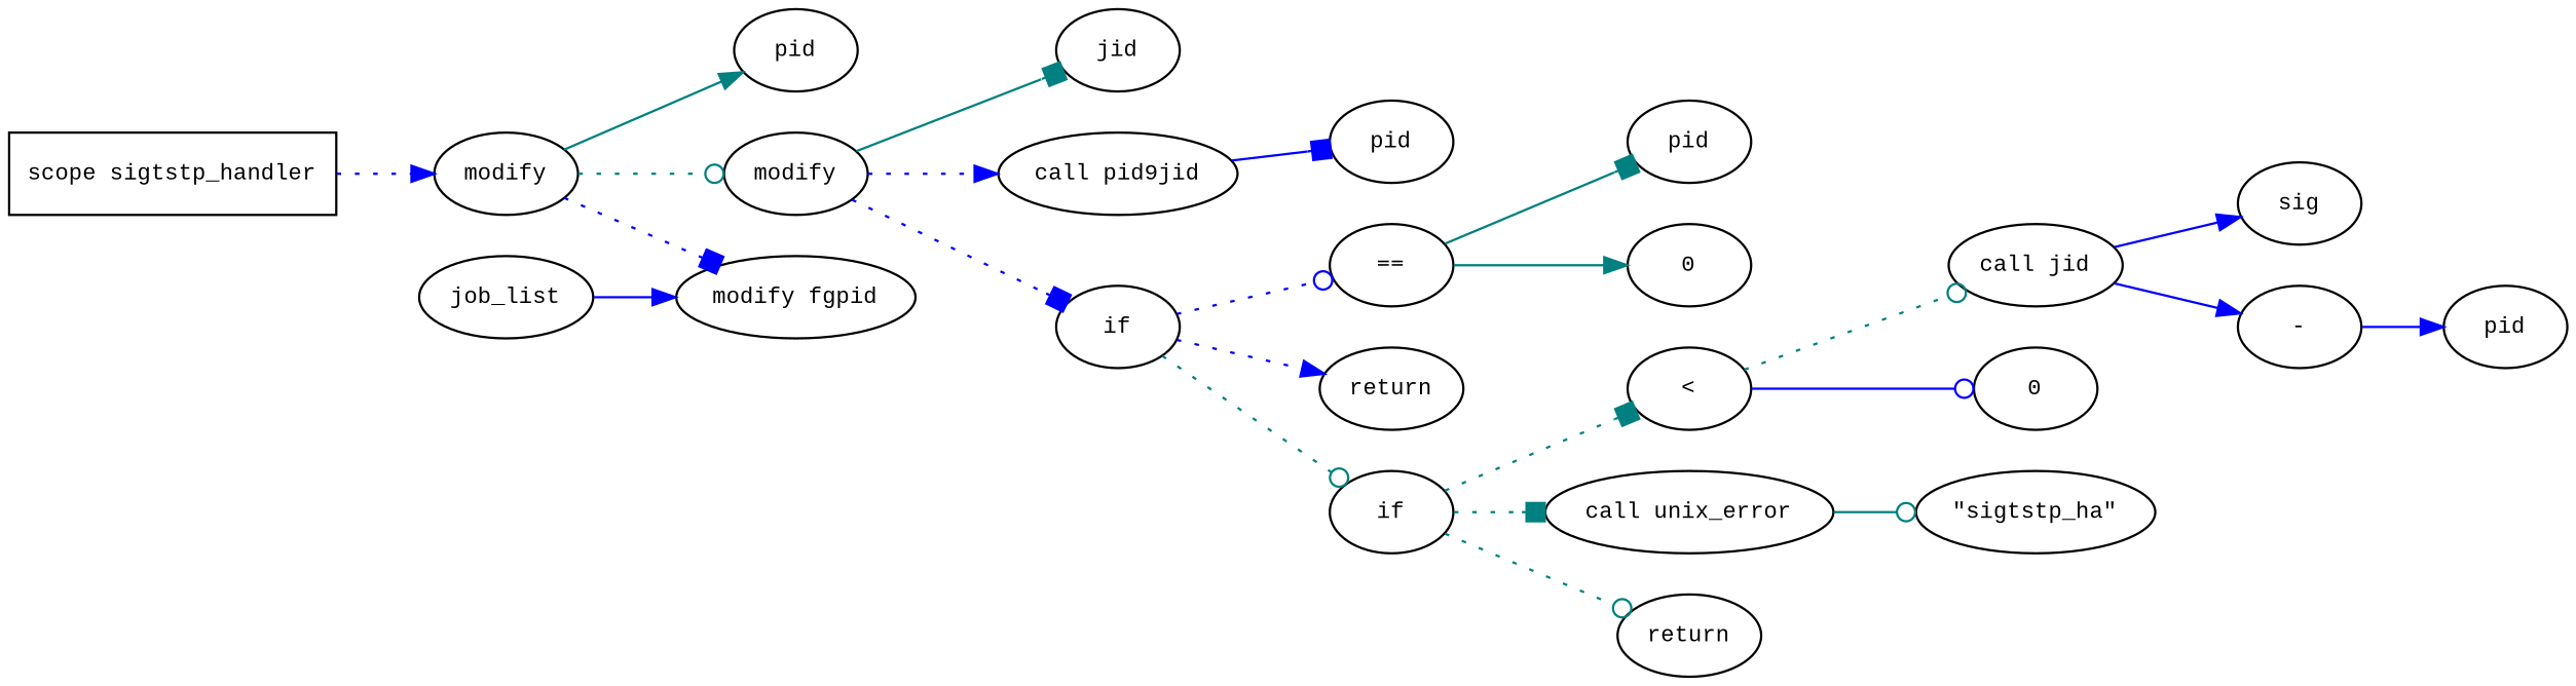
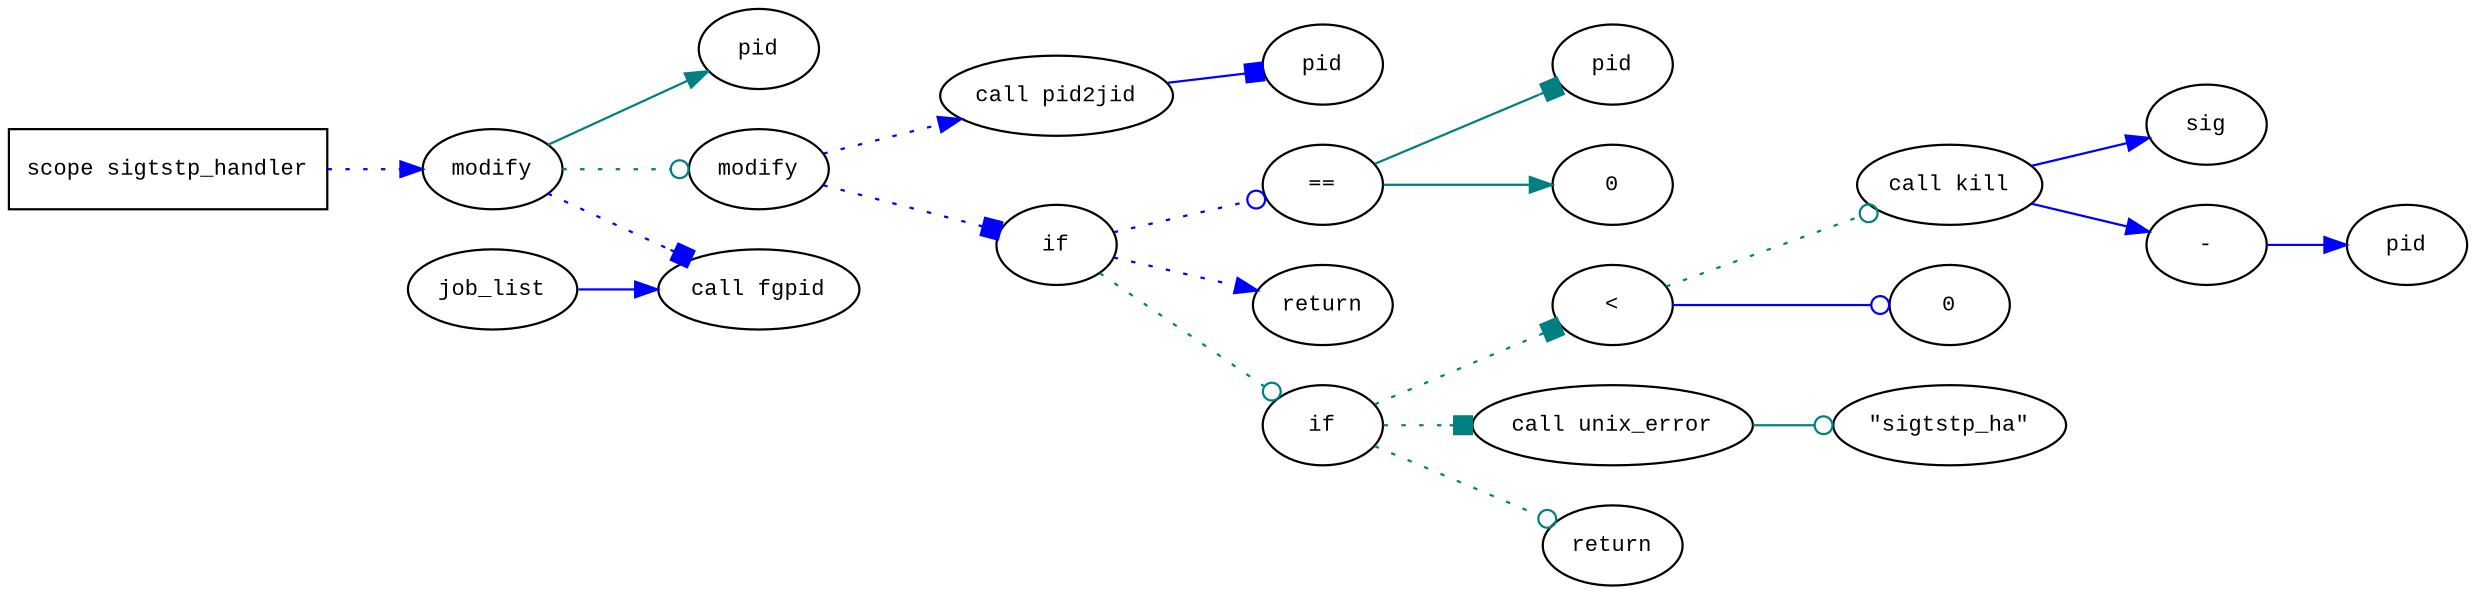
  digraph {
    fontname="Times New Roman"
    fontsize=10
    rankdir=LR
    node [fontname="Courier New" fontsize=10 shape=ellipse]
    edge [arrowhead=normal color=blue fontname="Times New Roman" fontsize=10 style=dotted]
    n1 [label="scope sigtstp_handler" shape=box]
    n2 [label=modify]
    n3 [label=pid]
-   n4 [label="modify fgpid"]
+   n4 [label="call fgpid"]
    n5 [label=modify]
-   n6 [label=jid]
-   n7 [label="call pid9jid"]
+   n7 [label="call pid2jid"]
    n8 [label=if]
    n9 [label=job_list]
    n10 [label=pid]
    n11 [label="=="]
    n12 [label=return]
    n13 [label=if]
    n14 [label=pid]
    n15 [label=0]
    n16 [label="<"]
    n17 [label="call unix_error"]
    n18 [label=return]
-   n19 [label="call jid"]
+   n19 [label="call kill"]
    n20 [label=0]
    n21 [label="\"sigtstp_ha\""]
    n22 [label=sig]
    n23 [label="-"]
    n24 [label=pid]
    n1 -> n2
    n2 -> n3 [color=teal style=""]
    n2 -> n4 [arrowhead=box]
    n2 -> n5 [arrowhead=odot color=teal]
-   n5 -> n6 [arrowhead=box color=teal style=""]
    n5 -> n7
    n5 -> n8 [arrowhead=box]
    n7 -> n10 [arrowhead=box style=""]
    n8 -> n11 [arrowhead=odot]
    n8 -> n12
    n8 -> n13 [arrowhead=odot color=teal]
    n9 -> n4 [style=""]
    n11 -> n14 [arrowhead=box color=teal style=""]
    n11 -> n15 [color=teal style=""]
    n13 -> n16 [arrowhead=box color=teal]
    n13 -> n17 [arrowhead=box color=teal]
    n13 -> n18 [arrowhead=odot color=teal]
    n16 -> n19 [arrowhead=odot color=teal]
    n16 -> n20 [arrowhead=odot style=""]
    n17 -> n21 [arrowhead=odot color=teal style=""]
    n19 -> n22 [style=""]
    n19 -> n23 [style=""]
    n23 -> n24 [style=""]
  }
